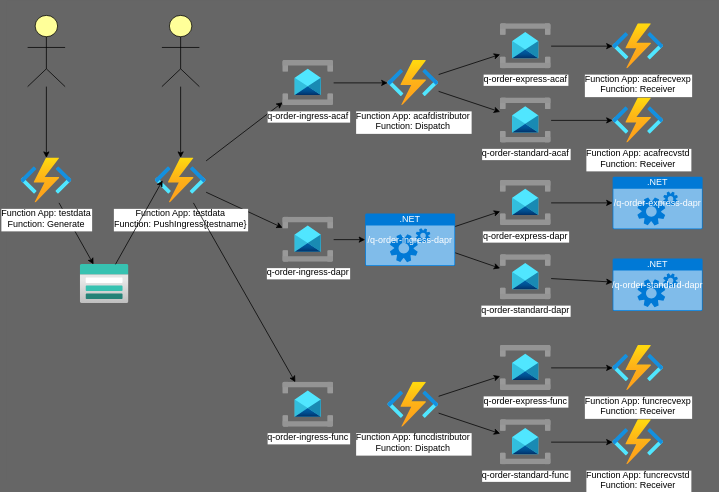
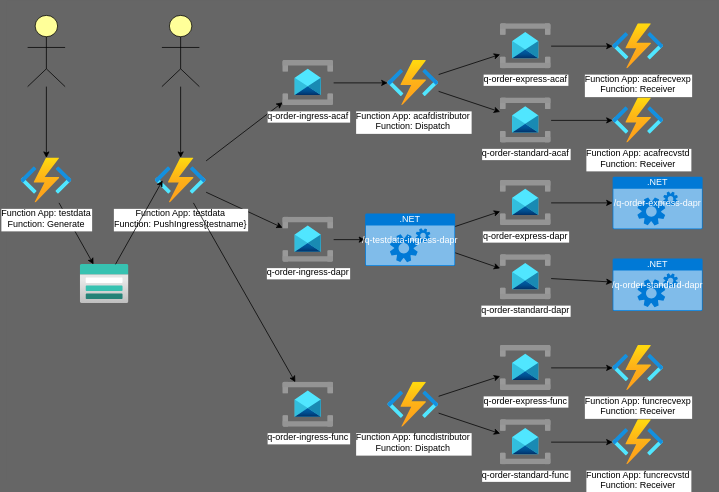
  <mxCell id="0" />
  <mxCell id="1" parent="0" />
  <mxCell id="2" value="" style="edgeStyle=none;html=1;fontFamily=Helvetica;" parent="1" source="3" target="44" edge="1"><mxGeometry relative="1" as="geometry" /></mxCell>
  <mxCell id="3" value="Function App: testdata&#10;Function: Generate" style="aspect=fixed;points=[];align=center;image;fontSize=12;image=img/lib/azure2/compute/Function_Apps.svg;fontFamily=Helvetica;" parent="1" vertex="1"><mxGeometry x="20" y="210" width="68" height="60" as="geometry" /></mxCell>
  <mxCell id="4" value="" style="edgeStyle=none;html=1;fontFamily=Helvetica;" parent="1" source="6" target="14" edge="1"><mxGeometry relative="1" as="geometry" /></mxCell>
  <mxCell id="5" value="" style="edgeStyle=none;html=1;fontFamily=Helvetica;" parent="1" source="6" target="35" edge="1"><mxGeometry relative="1" as="geometry"><mxPoint x="347" y="240" as="targetPoint" /></mxGeometry></mxCell>
  <mxCell id="6" value="Function App: testdata&#10;Function: PushIngress{testname}" style="aspect=fixed;points=[];align=center;image;fontSize=12;image=img/lib/azure2/compute/Function_Apps.svg;fontFamily=Helvetica;" parent="1" vertex="1"><mxGeometry x="199" y="210" width="68" height="60" as="geometry" /></mxCell>
  <mxCell id="7" value="" style="edgeStyle=none;html=1;fontFamily=Helvetica;" parent="1" source="8" target="3" edge="1"><mxGeometry relative="1" as="geometry" /></mxCell>
  <mxCell id="8" value="" style="html=1;outlineConnect=0;whiteSpace=wrap;fillColor=#ffff99;verticalLabelPosition=bottom;verticalAlign=top;align=center;shape=mxgraph.archimate3.actor;fontFamily=Helvetica;" parent="1" vertex="1"><mxGeometry x="29" y="20" width="50" height="95" as="geometry" /></mxCell>
  <mxCell id="9" value="" style="edgeStyle=none;html=1;fontFamily=Helvetica;" parent="1" source="10" target="6" edge="1"><mxGeometry relative="1" as="geometry" /></mxCell>
  <mxCell id="10" value="" style="html=1;outlineConnect=0;whiteSpace=wrap;fillColor=#ffff99;verticalLabelPosition=bottom;verticalAlign=top;align=center;shape=mxgraph.archimate3.actor;fontFamily=Helvetica;" parent="1" vertex="1"><mxGeometry x="208" y="20" width="50" height="95" as="geometry" /></mxCell>
  <mxCell id="11" value="" style="edgeStyle=none;html=1;fontFamily=Helvetica;" parent="1" source="12" target="17" edge="1"><mxGeometry relative="1" as="geometry" /></mxCell>
  <mxCell id="12" value="Function App: acafdistributor&#10;Function: Dispatch" style="aspect=fixed;points=[];align=center;image;fontSize=12;image=img/lib/azure2/compute/Function_Apps.svg;fontFamily=Helvetica;" parent="1" vertex="1"><mxGeometry x="509" y="80" width="68" height="60" as="geometry" /></mxCell>
  <mxCell id="13" value="" style="edgeStyle=none;html=1;fontFamily=Helvetica;" parent="1" source="14" target="12" edge="1"><mxGeometry relative="1" as="geometry" /></mxCell>
  <mxCell id="14" value="q-order-ingress-acaf" style="aspect=fixed;points=[];align=center;image;fontSize=12;image=img/lib/azure2/integration/Service_Bus.svg;fontFamily=Helvetica;" parent="1" vertex="1"><mxGeometry x="369" y="80" width="68" height="60" as="geometry" /></mxCell>
  <mxCell id="15" value="" style="edgeStyle=none;html=1;fontFamily=Helvetica;" parent="1" source="12" target="19" edge="1"><mxGeometry relative="1" as="geometry"><mxPoint x="567" y="243.2" as="sourcePoint" /><mxPoint x="649" y="226.8" as="targetPoint" /></mxGeometry></mxCell>
  <mxCell id="16" value="" style="edgeStyle=none;html=1;fontFamily=Helvetica;" parent="1" source="17" target="20" edge="1"><mxGeometry relative="1" as="geometry" /></mxCell>
  <mxCell id="17" value="q-order-express-acaf" style="aspect=fixed;points=[];align=center;image;fontSize=12;image=img/lib/azure2/integration/Service_Bus.svg;fontFamily=Helvetica;" parent="1" vertex="1"><mxGeometry x="659" y="31" width="68" height="60" as="geometry" /></mxCell>
  <mxCell id="18" value="" style="edgeStyle=none;html=1;fontFamily=Helvetica;" parent="1" source="19" target="21" edge="1"><mxGeometry relative="1" as="geometry" /></mxCell>
  <mxCell id="19" value="q-order-standard-acaf" style="aspect=fixed;points=[];align=center;image;fontSize=12;image=img/lib/azure2/integration/Service_Bus.svg;fontFamily=Helvetica;" parent="1" vertex="1"><mxGeometry x="659" y="130" width="68" height="60" as="geometry" /></mxCell>
  <mxCell id="20" value="Function App: acafrecvexp&#10;Function: Receiver" style="aspect=fixed;points=[];align=center;image;fontSize=12;image=img/lib/azure2/compute/Function_Apps.svg;fontFamily=Helvetica;" parent="1" vertex="1"><mxGeometry x="809" y="31" width="68" height="60" as="geometry" /></mxCell>
  <mxCell id="21" value="Function App: acafrecvstd&#10;Function: Receiver" style="aspect=fixed;points=[];align=center;image;fontSize=12;image=img/lib/azure2/compute/Function_Apps.svg;fontFamily=Helvetica;" parent="1" vertex="1"><mxGeometry x="809" y="130" width="68" height="60" as="geometry" /></mxCell>
  <mxCell id="22" value="" style="edgeStyle=none;html=1;fontFamily=Helvetica;" parent="1" source="23" target="27" edge="1"><mxGeometry relative="1" as="geometry" /></mxCell>
  <mxCell id="23" value="Function App: funcdistributor&#10;Function: Dispatch" style="aspect=fixed;points=[];align=center;image;fontSize=12;image=img/lib/azure2/compute/Function_Apps.svg;fontFamily=Helvetica;" parent="1" vertex="1"><mxGeometry x="509" y="509" width="68" height="60" as="geometry" /></mxCell>
  <mxCell id="24" value="q-order-ingress-func" style="aspect=fixed;points=[];align=center;image;fontSize=12;image=img/lib/azure2/integration/Service_Bus.svg;fontFamily=Helvetica;" parent="1" vertex="1"><mxGeometry x="369" y="509" width="68" height="60" as="geometry" /></mxCell>
  <mxCell id="25" value="" style="edgeStyle=none;html=1;fontFamily=Helvetica;" parent="1" source="23" target="29" edge="1"><mxGeometry relative="1" as="geometry"><mxPoint x="567" y="672.2" as="sourcePoint" /><mxPoint x="649" y="655.8" as="targetPoint" /></mxGeometry></mxCell>
  <mxCell id="26" value="" style="edgeStyle=none;html=1;fontFamily=Helvetica;" parent="1" source="27" target="30" edge="1"><mxGeometry relative="1" as="geometry" /></mxCell>
  <mxCell id="27" value="q-order-express-func" style="aspect=fixed;points=[];align=center;image;fontSize=12;image=img/lib/azure2/integration/Service_Bus.svg;fontFamily=Helvetica;" parent="1" vertex="1"><mxGeometry x="659" y="460" width="68" height="60" as="geometry" /></mxCell>
  <mxCell id="28" value="" style="edgeStyle=none;html=1;fontFamily=Helvetica;" parent="1" source="29" target="31" edge="1"><mxGeometry relative="1" as="geometry" /></mxCell>
  <mxCell id="29" value="q-order-standard-func" style="aspect=fixed;points=[];align=center;image;fontSize=12;image=img/lib/azure2/integration/Service_Bus.svg;fontFamily=Helvetica;" parent="1" vertex="1"><mxGeometry x="659" y="559" width="68" height="60" as="geometry" /></mxCell>
  <mxCell id="30" value="Function App: funcrecvexp&#10;Function: Receiver" style="aspect=fixed;points=[];align=center;image;fontSize=12;image=img/lib/azure2/compute/Function_Apps.svg;fontFamily=Helvetica;" parent="1" vertex="1"><mxGeometry x="809" y="460" width="68" height="60" as="geometry" /></mxCell>
  <mxCell id="31" value="Function App: funcrecvstd&#10;Function: Receiver" style="aspect=fixed;points=[];align=center;image;fontSize=12;image=img/lib/azure2/compute/Function_Apps.svg;fontFamily=Helvetica;" parent="1" vertex="1"><mxGeometry x="809" y="559" width="68" height="60" as="geometry" /></mxCell>
  <mxCell id="32" value="" style="edgeStyle=none;html=1;fontFamily=Helvetica;" parent="1" source="6" target="24" edge="1"><mxGeometry relative="1" as="geometry"><mxPoint x="277" y="224" as="sourcePoint" /><mxPoint x="379" y="146" as="targetPoint" /></mxGeometry></mxCell>
  <mxCell id="33" value="" style="edgeStyle=none;html=1;fontFamily=Helvetica;exitX=1;exitY=0.25;exitDx=0;exitDy=0;exitPerimeter=0;" parent="1" source="41" target="38" edge="1"><mxGeometry relative="1" as="geometry"><mxPoint x="573.151" y="309.151" as="sourcePoint" /></mxGeometry></mxCell>
  <mxCell id="34" value="" style="edgeStyle=none;html=1;fontFamily=Helvetica;entryX=0;entryY=0.5;entryDx=0;entryDy=0;entryPerimeter=0;" parent="1" source="35" target="41" edge="1"><mxGeometry relative="1" as="geometry"><mxPoint x="509" y="319" as="targetPoint" /></mxGeometry></mxCell>
  <mxCell id="35" value="q-order-ingress-dapr" style="aspect=fixed;points=[];align=center;image;fontSize=12;image=img/lib/azure2/integration/Service_Bus.svg;fontFamily=Helvetica;" parent="1" vertex="1"><mxGeometry x="369" y="289" width="68" height="60" as="geometry" /></mxCell>
  <mxCell id="36" value="" style="edgeStyle=none;html=1;fontFamily=Helvetica;exitX=1;exitY=0.75;exitDx=0;exitDy=0;exitPerimeter=0;" parent="1" source="41" target="40" edge="1"><mxGeometry relative="1" as="geometry"><mxPoint x="573" y="329" as="sourcePoint" /><mxPoint x="649" y="435.8" as="targetPoint" /></mxGeometry></mxCell>
  <mxCell id="37" value="" style="edgeStyle=none;html=1;fontFamily=Helvetica;entryX=0;entryY=0.5;entryDx=0;entryDy=0;entryPerimeter=0;" parent="1" source="38" target="42" edge="1"><mxGeometry relative="1" as="geometry"><mxPoint x="819" y="270" as="targetPoint" /></mxGeometry></mxCell>
  <mxCell id="38" value="q-order-express-dapr" style="aspect=fixed;points=[];align=center;image;fontSize=12;image=img/lib/azure2/integration/Service_Bus.svg;fontFamily=Helvetica;" parent="1" vertex="1"><mxGeometry x="659" y="240" width="68" height="60" as="geometry" /></mxCell>
  <mxCell id="39" value="" style="edgeStyle=none;html=1;fontFamily=Helvetica;" parent="1" source="40" target="43" edge="1"><mxGeometry relative="1" as="geometry"><mxPoint x="809" y="369" as="targetPoint" /></mxGeometry></mxCell>
  <mxCell id="40" value="q-order-standard-dapr" style="aspect=fixed;points=[];align=center;image;fontSize=12;image=img/lib/azure2/integration/Service_Bus.svg;fontFamily=Helvetica;" parent="1" vertex="1"><mxGeometry x="659" y="339" width="68" height="60" as="geometry" /></mxCell>
- <mxCell id="41" value=".NET&#10;&#10;/q-order-ingress-dapr" style="strokeColor=none;fillColor=#0079D6;labelPosition=center;verticalLabelPosition=middle;verticalAlign=top;align=center;fontSize=12;outlineConnect=0;spacingTop=-6;fontColor=#FFFFFF;sketch=0;shape=mxgraph.sitemap.services;fontFamily=Helvetica;" parent="1" vertex="1"><mxGeometry x="479" y="284" width="120" height="70" as="geometry" /></mxCell>
+ <mxCell id="41" value=".NET&#10;&#10;/q-testdata-ingress-dapr" style="strokeColor=none;fillColor=#0079D6;labelPosition=center;verticalLabelPosition=middle;verticalAlign=top;align=center;fontSize=12;outlineConnect=0;spacingTop=-6;fontColor=#FFFFFF;sketch=0;shape=mxgraph.sitemap.services;fontFamily=Helvetica;" parent="1" vertex="1"><mxGeometry x="479" y="284" width="120" height="70" as="geometry" /></mxCell>
  <mxCell id="42" value=".NET&#10;&#10;/q-order-express-dapr" style="strokeColor=none;fillColor=#0079D6;labelPosition=center;verticalLabelPosition=middle;verticalAlign=top;align=center;fontSize=12;outlineConnect=0;spacingTop=-6;fontColor=#FFFFFF;sketch=0;shape=mxgraph.sitemap.services;fontFamily=Helvetica;" parent="1" vertex="1"><mxGeometry x="809" y="235" width="120" height="70" as="geometry" /></mxCell>
  <mxCell id="43" value=".NET&#10;&#10;/q-order-standard-dapr" style="strokeColor=none;fillColor=#0079D6;labelPosition=center;verticalLabelPosition=middle;verticalAlign=top;align=center;fontSize=12;outlineConnect=0;spacingTop=-6;fontColor=#FFFFFF;sketch=0;shape=mxgraph.sitemap.services;fontFamily=Helvetica;" parent="1" vertex="1"><mxGeometry x="809" y="344" width="120" height="70" as="geometry" /></mxCell>
  <mxCell id="44" value="" style="aspect=fixed;html=1;points=[];align=center;image;fontSize=12;image=img/lib/azure2/storage/Storage_Accounts.svg;fontFamily=Helvetica;" parent="1" vertex="1"><mxGeometry x="99" y="352" width="65" height="52" as="geometry" /></mxCell>
  <mxCell id="45" value="" style="edgeStyle=none;html=1;fontFamily=Helvetica;entryX=0.147;entryY=0.5;entryDx=0;entryDy=0;entryPerimeter=0;" parent="1" source="44" target="6" edge="1"><mxGeometry relative="1" as="geometry"><mxPoint x="78.464" y="280" as="sourcePoint" /><mxPoint x="118.964" y="364" as="targetPoint" /></mxGeometry></mxCell>
